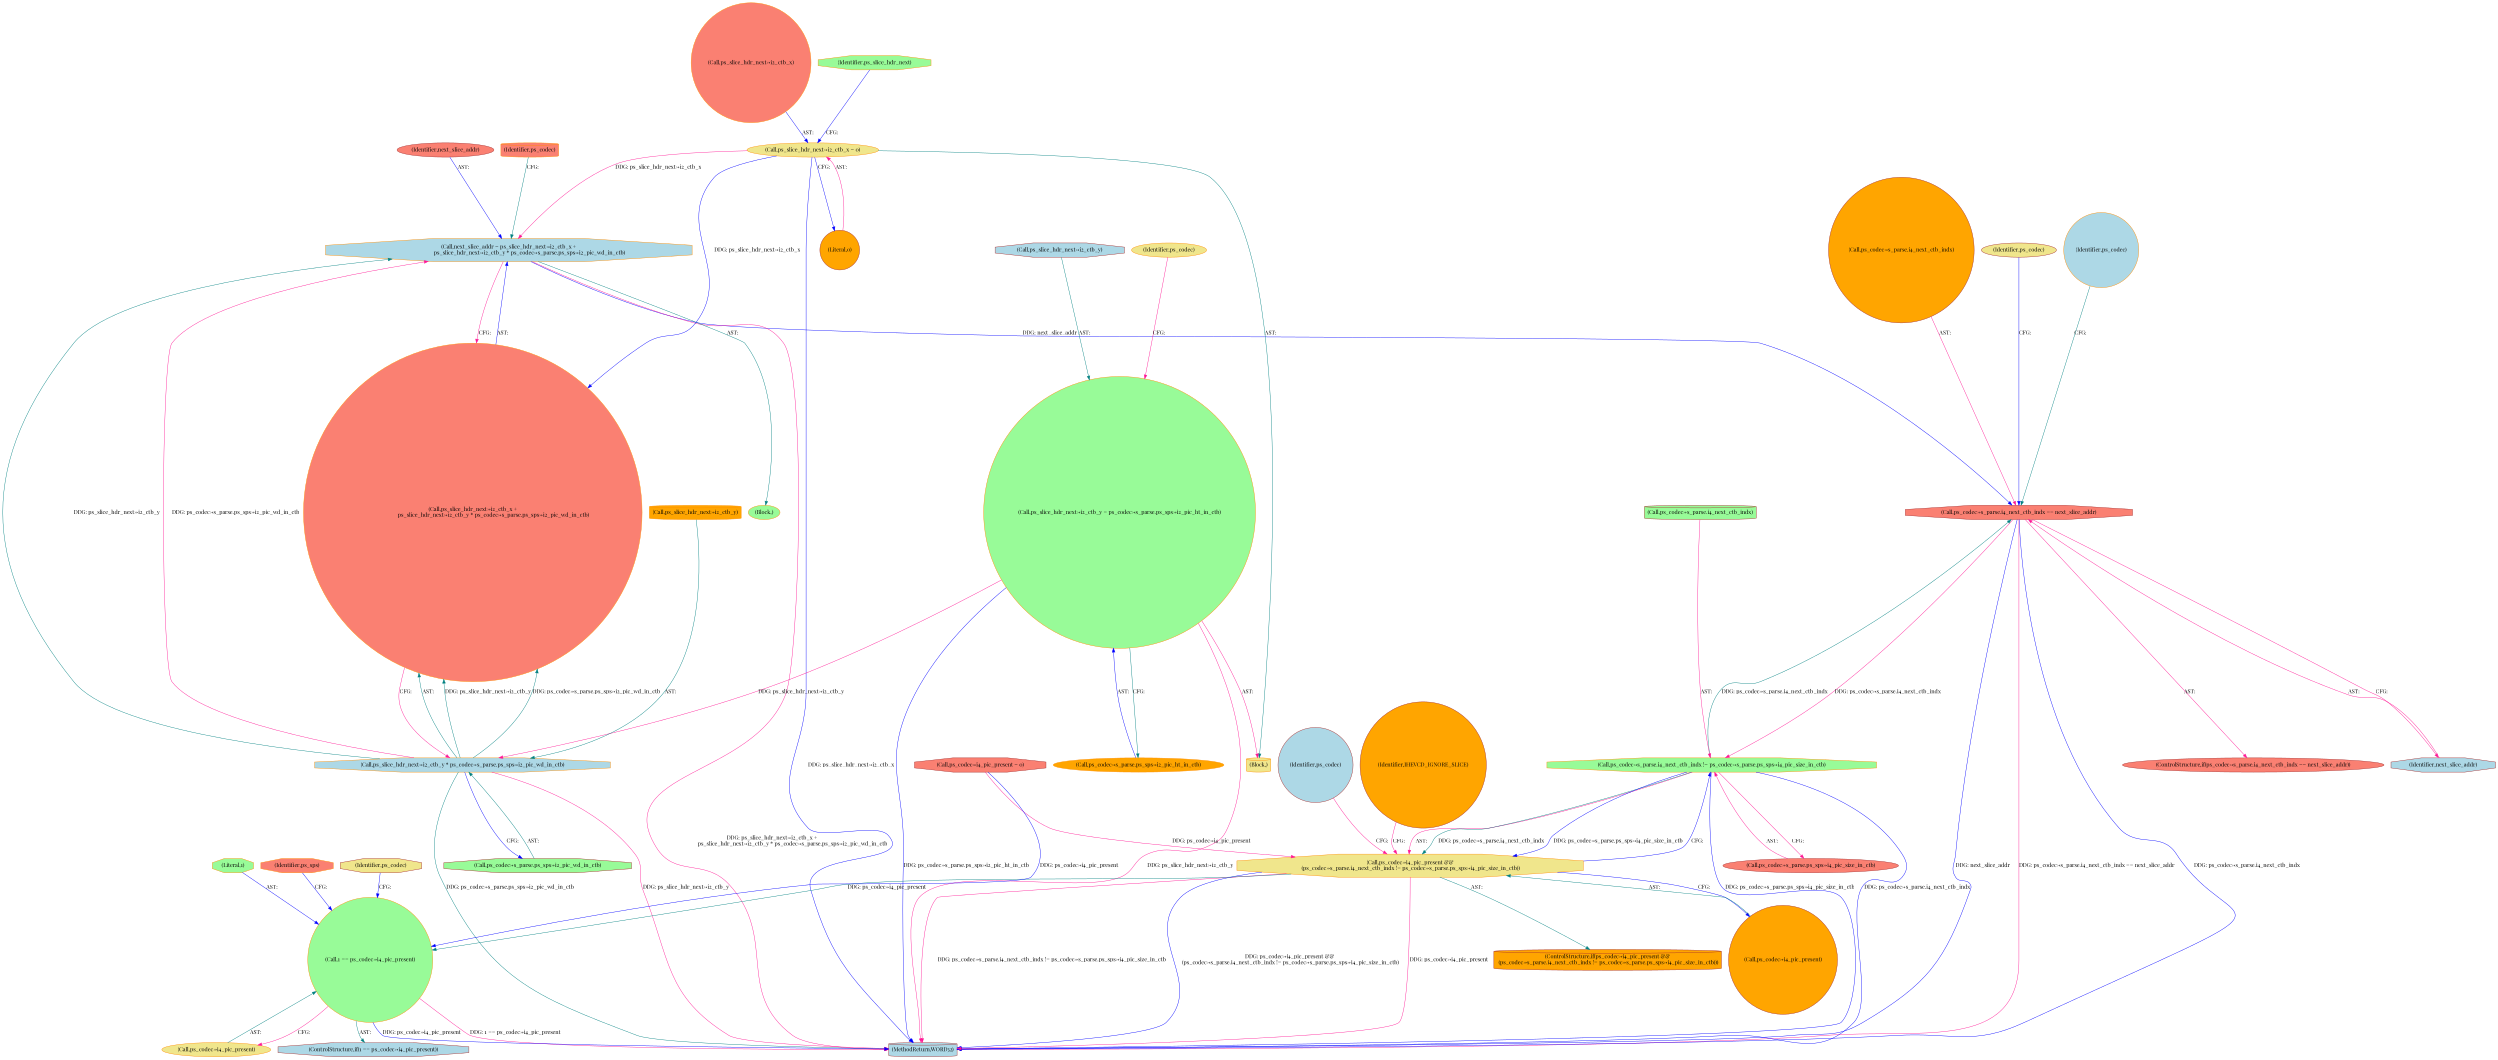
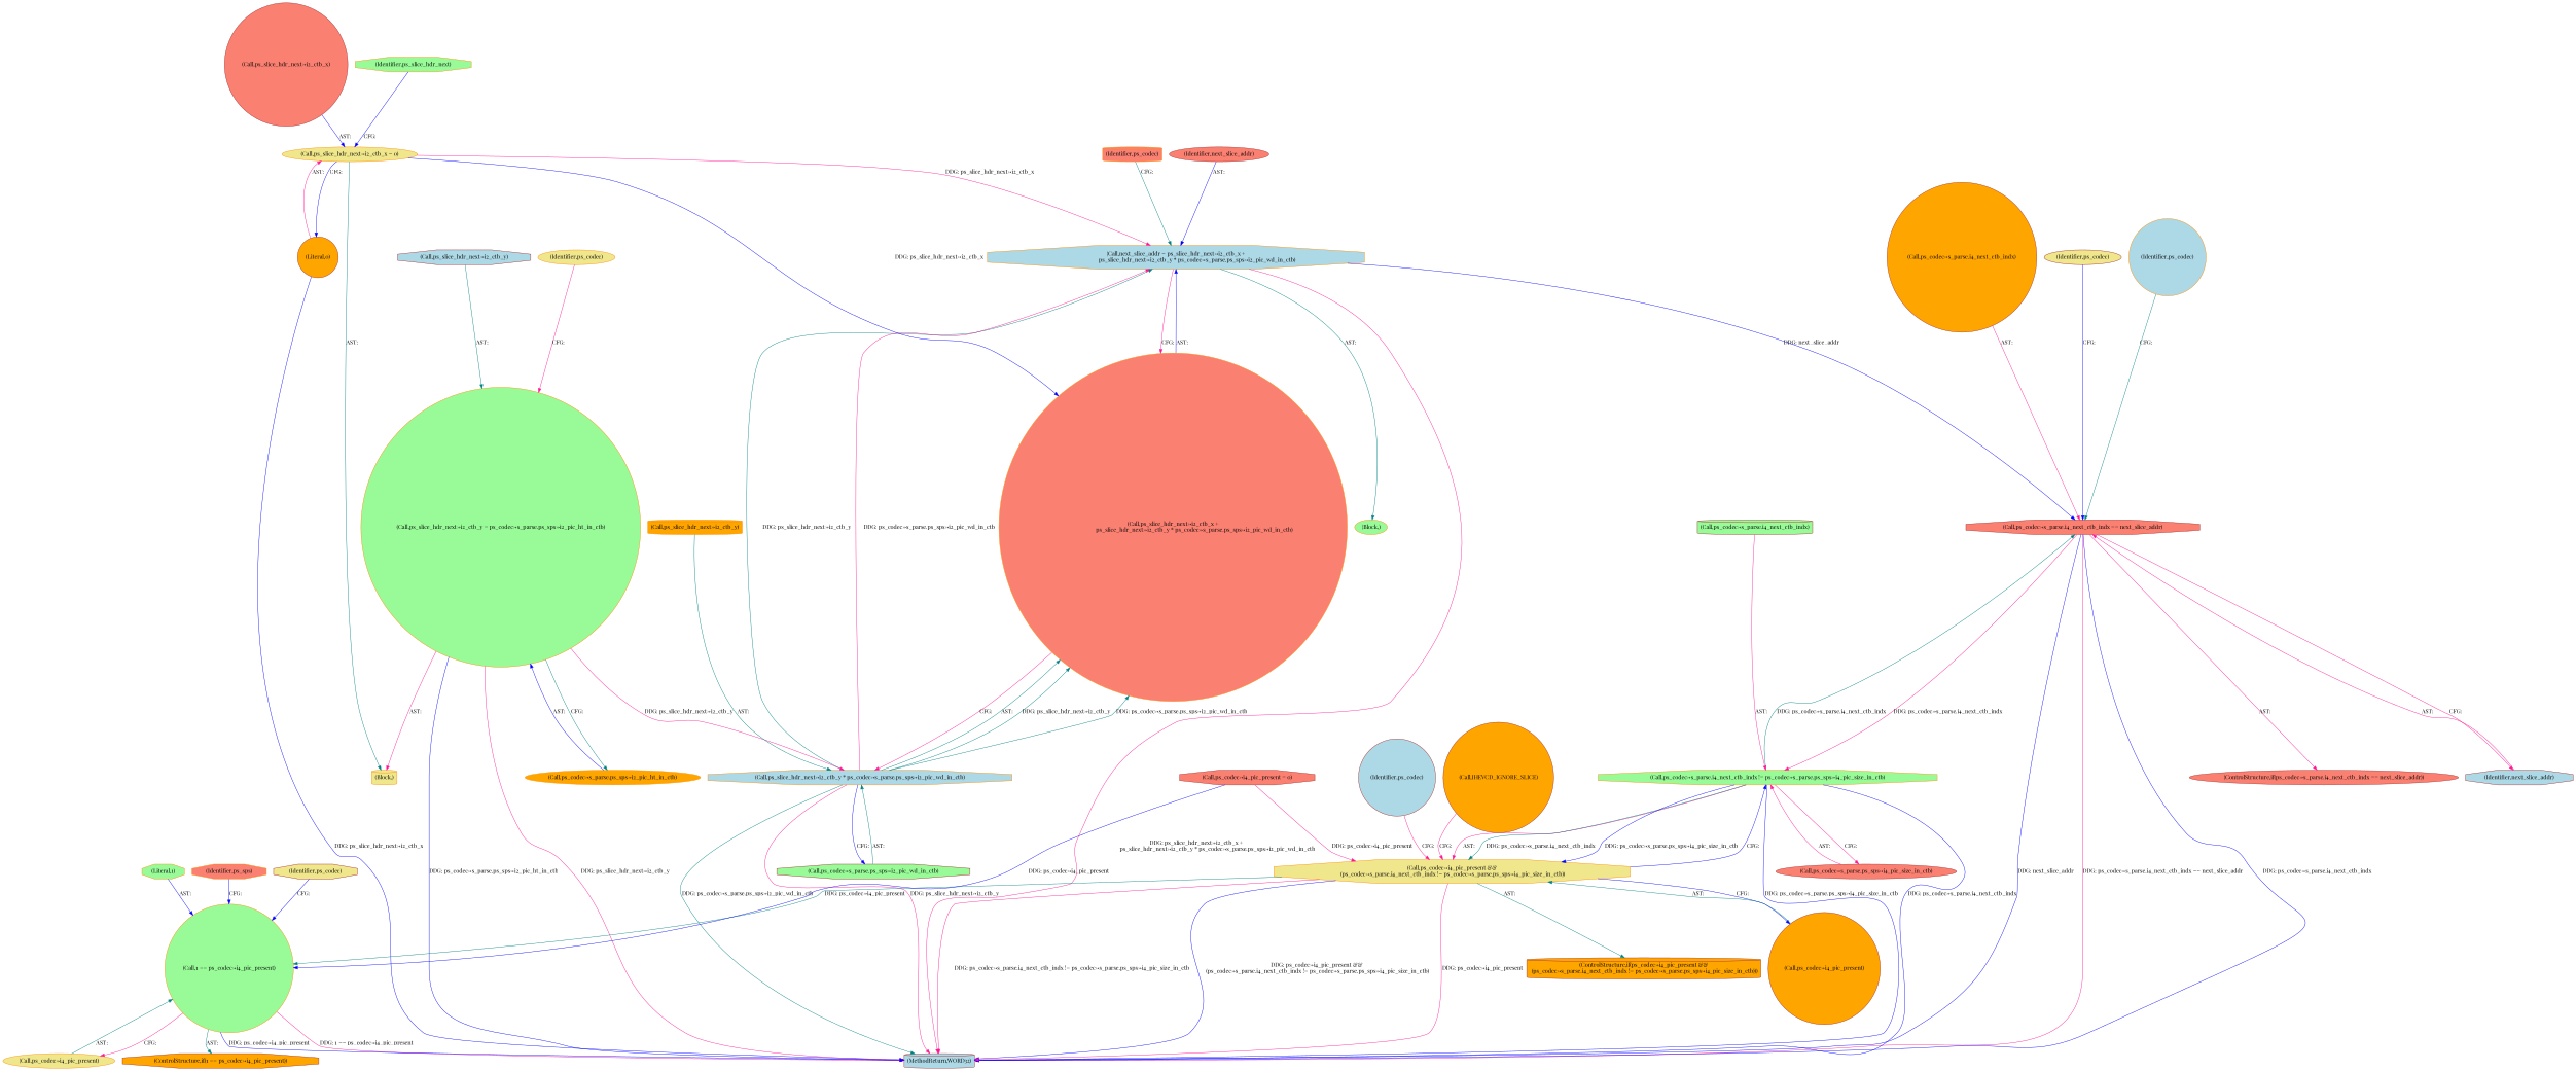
  digraph {
    fontname="Playfair Display"
    node [color=brown fillcolor=salmon fontname="Playfair Display" shape=octagon style=filled]
    edge [color=deeppink fontname="Playfair Display"]
    n1 [color=darkorange fillcolor=lightblue label="(Call,next_slice_addr = ps_slice_hdr_next->i2_ctb_x +\n                            ps_slice_hdr_next->i2_ctb_y * ps_codec->s_parse.ps_sps->i2_pic_wd_in_ctb)"]
    n2 [label="(Call,ps_codec->s_parse.i4_next_ctb_indx == next_slice_addr)"]
    n3 [color=darkorange label="(Call,ps_slice_hdr_next->i2_ctb_x +\n                            ps_slice_hdr_next->i2_ctb_y * ps_codec->s_parse.ps_sps->i2_pic_wd_in_ctb)" shape=circle]
    n4 [fillcolor=lightblue label="(MethodReturn,WORD32)" shape=cylinder]
    n5 [color=darkorange fillcolor=palegreen label="(Block,)" shape=ellipse]
    n6 [color=darkorange fillcolor=palegreen label="(Call,ps_codec->s_parse.i4_next_ctb_indx != ps_codec->s_parse.ps_sps->i4_pic_size_in_ctb)"]
    n7 [label="(ControlStructure,if(ps_codec->s_parse.i4_next_ctb_indx == next_slice_addr))" shape=ellipse]
    n8 [fillcolor=lightblue label="(Identifier,next_slice_addr)"]
    n9 [color=darkorange fillcolor=lightblue label="(Call,ps_slice_hdr_next->i2_ctb_y * ps_codec->s_parse.ps_sps->i2_pic_wd_in_ctb)"]
    n10 [color=darkorange fillcolor=khaki label="(Call,ps_slice_hdr_next->i2_ctb_x = 0)" shape=ellipse]
    n11 [fillcolor=orange label="(Literal,0)" shape=circle]
    n12 [color=darkorange fillcolor=khaki label="(Block,)" shape=cylinder]
    n13 [fillcolor=palegreen label="(Call,ps_codec->s_parse.ps_sps->i2_pic_wd_in_ctb)"]
    n14 [color=darkorange fillcolor=palegreen label="(Call,ps_slice_hdr_next->i2_ctb_y = ps_codec->s_parse.ps_sps->i2_pic_ht_in_ctb)" shape=circle]
    n15 [color=darkorange fillcolor=orange label="(Call,ps_codec->s_parse.ps_sps->i2_pic_ht_in_ctb)" shape=ellipse]
    n16 [color=darkorange fillcolor=khaki label="(Call,ps_codec->i4_pic_present &&\n (ps_codec->s_parse.i4_next_ctb_indx != ps_codec->s_parse.ps_sps->i4_pic_size_in_ctb))"]
    n17 [label="(Call,ps_codec->s_parse.ps_sps->i4_pic_size_in_ctb)" shape=ellipse]
    n18 [color=darkorange fillcolor=palegreen label="(Call,1 == ps_codec->i4_pic_present)" shape=circle]
    n19 [fillcolor=orange label="(ControlStructure,if(ps_codec->i4_pic_present &&\n (ps_codec->s_parse.i4_next_ctb_indx != ps_codec->s_parse.ps_sps->i4_pic_size_in_ctb)))" shape=cylinder]
    n20 [fillcolor=orange label="(Call,ps_codec->i4_pic_present)" shape=circle]
    n21 [color=darkorange fillcolor=khaki label="(Call,ps_codec->i4_pic_present)" shape=ellipse]
-   n22 [fillcolor=lightblue label="(ControlStructure,if(1 == ps_codec->i4_pic_present))"]
+   n22 [fillcolor=orange label="(ControlStructure,if(1 == ps_codec->i4_pic_present))"]
    n23 [fillcolor=palegreen label="(Call,ps_codec->s_parse.i4_next_ctb_indx)" shape=cylinder]
    n24 [color=darkorange fillcolor=palegreen label="(Literal,1)"]
    n25 [color=darkorange label="(Identifier,ps_sps)"]
    n26 [color=darkorange fillcolor=khaki label="(Identifier,ps_codec)" shape=ellipse]
    n27 [color=darkorange label="(Identifier,ps_codec)" shape=cylinder]
    n28 [color=darkorange fillcolor=orange label="(Call,ps_slice_hdr_next->i2_ctb_y)" shape=cylinder]
    n29 [fillcolor=khaki label="(Identifier,ps_codec)" shape=ellipse]
    n30 [label="(Identifier,next_slice_addr)" shape=ellipse]
    n31 [color=darkorange fillcolor=lightblue label="(Identifier,ps_codec)" shape=circle]
    n32 [fillcolor=khaki label="(Identifier,ps_codec)"]
    n33 [fillcolor=orange label="(Call,ps_codec->s_parse.i4_next_ctb_indx)" shape=circle]
-   n34 [color=darkorange label="(Call,ps_slice_hdr_next->i2_ctb_x)" shape=circle]
+   n34 [label="(Call,ps_slice_hdr_next->i2_ctb_x)" shape=circle]
    n35 [fillcolor=lightblue label="(Call,ps_slice_hdr_next->i2_ctb_y)"]
-   n36 [fillcolor=orange label="(Identifier,IHEVCD_IGNORE_SLICE)" shape=circle]
+   n36 [fillcolor=orange label="(Call,IHEVCD_IGNORE_SLICE)" shape=circle]
    n37 [label="(Call,ps_codec->i4_pic_present = 0)"]
    n38 [fillcolor=lightblue label="(Identifier,ps_codec)" shape=circle]
    n39 [color=darkorange fillcolor=palegreen label="(Identifier,ps_slice_hdr_next)"]
    n1 -> n2 [color=blue label="DDG: next_slice_addr"]
    n1 -> n3 [label="CFG: "]
    n1 -> n4 [label="DDG: ps_slice_hdr_next->i2_ctb_x +\n                            ps_slice_hdr_next->i2_ctb_y * ps_codec->s_parse.ps_sps->i2_pic_wd_in_ctb"]
    n1 -> n5 [color=teal label="AST: "]
    n2 -> n4 [color=blue label="DDG: next_slice_addr"]
    n2 -> n4 [label="DDG: ps_codec->s_parse.i4_next_ctb_indx == next_slice_addr"]
    n2 -> n4 [color=blue label="DDG: ps_codec->s_parse.i4_next_ctb_indx"]
    n2 -> n6 [label="DDG: ps_codec->s_parse.i4_next_ctb_indx"]
    n2 -> n7 [label="AST: "]
    n2 -> n8 [label="CFG: "]
    n3 -> n1 [color=blue label="AST: "]
    n3 -> n9 [label="CFG: "]
    n6 -> n2 [color=teal label="DDG: ps_codec->s_parse.i4_next_ctb_indx"]
    n6 -> n4 [color=blue label="DDG: ps_codec->s_parse.ps_sps->i4_pic_size_in_ctb"]
    n6 -> n4 [color=blue label="DDG: ps_codec->s_parse.i4_next_ctb_indx"]
    n6 -> n16 [label="AST: "]
    n6 -> n16 [color=teal label="DDG: ps_codec->s_parse.i4_next_ctb_indx"]
    n6 -> n16 [color=blue label="DDG: ps_codec->s_parse.ps_sps->i4_pic_size_in_ctb"]
    n6 -> n17 [label="CFG: "]
    n8 -> n2 [label="AST: "]
    n9 -> n1 [color=teal label="DDG: ps_slice_hdr_next->i2_ctb_y"]
    n9 -> n1 [label="DDG: ps_codec->s_parse.ps_sps->i2_pic_wd_in_ctb"]
    n9 -> n3 [color=teal label="AST: "]
    n9 -> n3 [color=teal label="DDG: ps_slice_hdr_next->i2_ctb_y"]
    n9 -> n3 [color=teal label="DDG: ps_codec->s_parse.ps_sps->i2_pic_wd_in_ctb"]
    n9 -> n4 [color=teal label="DDG: ps_codec->s_parse.ps_sps->i2_pic_wd_in_ctb"]
    n9 -> n4 [label="DDG: ps_slice_hdr_next->i2_ctb_y"]
    n9 -> n13 [color=blue label="CFG: "]
    n10 -> n1 [label="DDG: ps_slice_hdr_next->i2_ctb_x"]
    n10 -> n3 [color=blue label="DDG: ps_slice_hdr_next->i2_ctb_x"]
-   n10 -> n4 [color=blue label="DDG: ps_slice_hdr_next->i2_ctb_x"]
+   n11 -> n4 [color=blue label="DDG: ps_slice_hdr_next->i2_ctb_x"]
    n10 -> n11 [color=blue label="CFG: "]
    n10 -> n12 [color=teal label="AST: "]
    n11 -> n10 [label="AST: "]
    n13 -> n9 [color=teal label="AST: "]
    n14 -> n4 [color=blue label="DDG: ps_codec->s_parse.ps_sps->i2_pic_ht_in_ctb"]
    n14 -> n4 [label="DDG: ps_slice_hdr_next->i2_ctb_y"]
    n14 -> n9 [label="DDG: ps_slice_hdr_next->i2_ctb_y"]
    n14 -> n12 [label="AST: "]
    n14 -> n15 [color=teal label="CFG: "]
    n15 -> n14 [color=blue label="AST: "]
    n16 -> n4 [label="DDG: ps_codec->s_parse.i4_next_ctb_indx != ps_codec->s_parse.ps_sps->i4_pic_size_in_ctb"]
    n16 -> n4 [color=blue label="DDG: ps_codec->i4_pic_present &&\n (ps_codec->s_parse.i4_next_ctb_indx != ps_codec->s_parse.ps_sps->i4_pic_size_in_ctb)"]
    n16 -> n4 [label="DDG: ps_codec->i4_pic_present"]
    n16 -> n6 [color=blue label="CFG: "]
    n16 -> n18 [color=teal label="DDG: ps_codec->i4_pic_present"]
    n16 -> n19 [color=teal label="AST: "]
    n16 -> n20 [color=blue label="CFG: "]
    n17 -> n6 [label="AST: "]
    n18 -> n4 [label="DDG: 1 == ps_codec->i4_pic_present"]
    n18 -> n4 [color=blue label="DDG: ps_codec->i4_pic_present"]
    n18 -> n21 [label="CFG: "]
    n18 -> n22 [color=teal label="AST: "]
    n20 -> n16 [color=teal label="AST: "]
    n21 -> n18 [color=teal label="AST: "]
    n23 -> n6 [label="AST: "]
    n24 -> n18 [color=blue label="AST: "]
    n25 -> n18 [color=blue label="CFG: "]
    n26 -> n14 [label="CFG: "]
    n27 -> n1 [color=teal label="CFG: "]
    n28 -> n9 [color=teal label="AST: "]
    n29 -> n2 [color=blue label="CFG: "]
    n30 -> n1 [color=blue label="AST: "]
    n31 -> n2 [color=teal label="CFG: "]
    n32 -> n18 [color=blue label="CFG: "]
    n33 -> n2 [label="AST: "]
    n34 -> n10 [color=blue label="AST: "]
    n35 -> n14 [color=teal label="AST: "]
    n36 -> n16 [label="CFG: "]
    n37 -> n16 [label="DDG: ps_codec->i4_pic_present"]
    n37 -> n18 [color=blue label="DDG: ps_codec->i4_pic_present"]
    n38 -> n16 [label="CFG: "]
    n39 -> n10 [color=blue label="CFG: "]
  }
